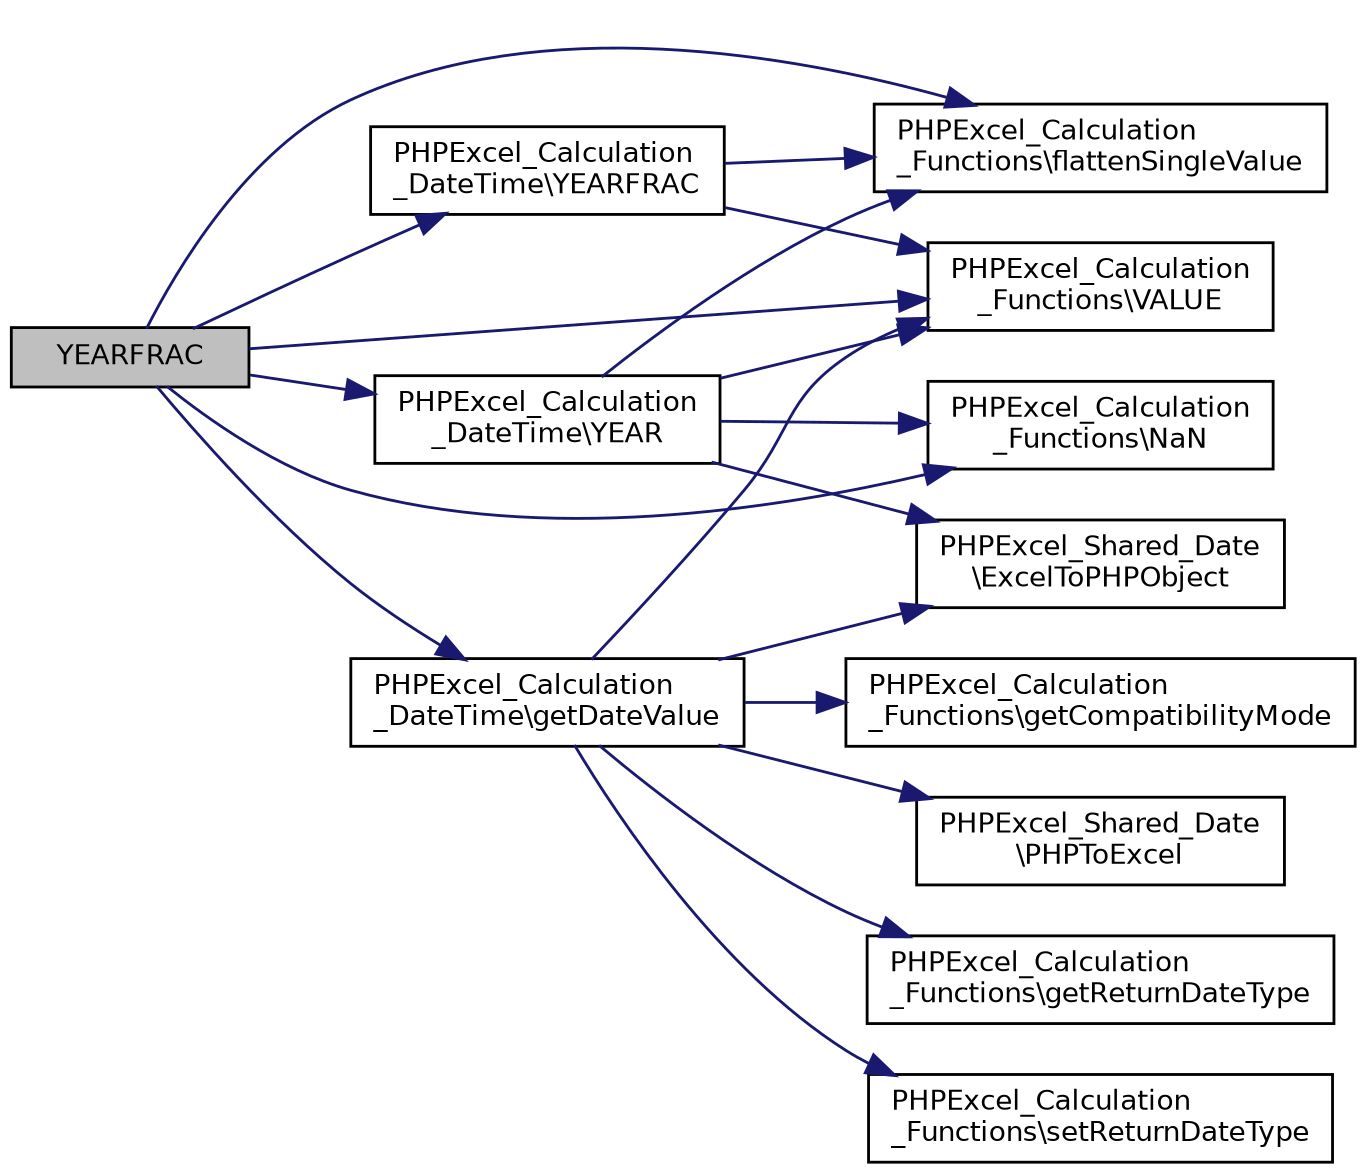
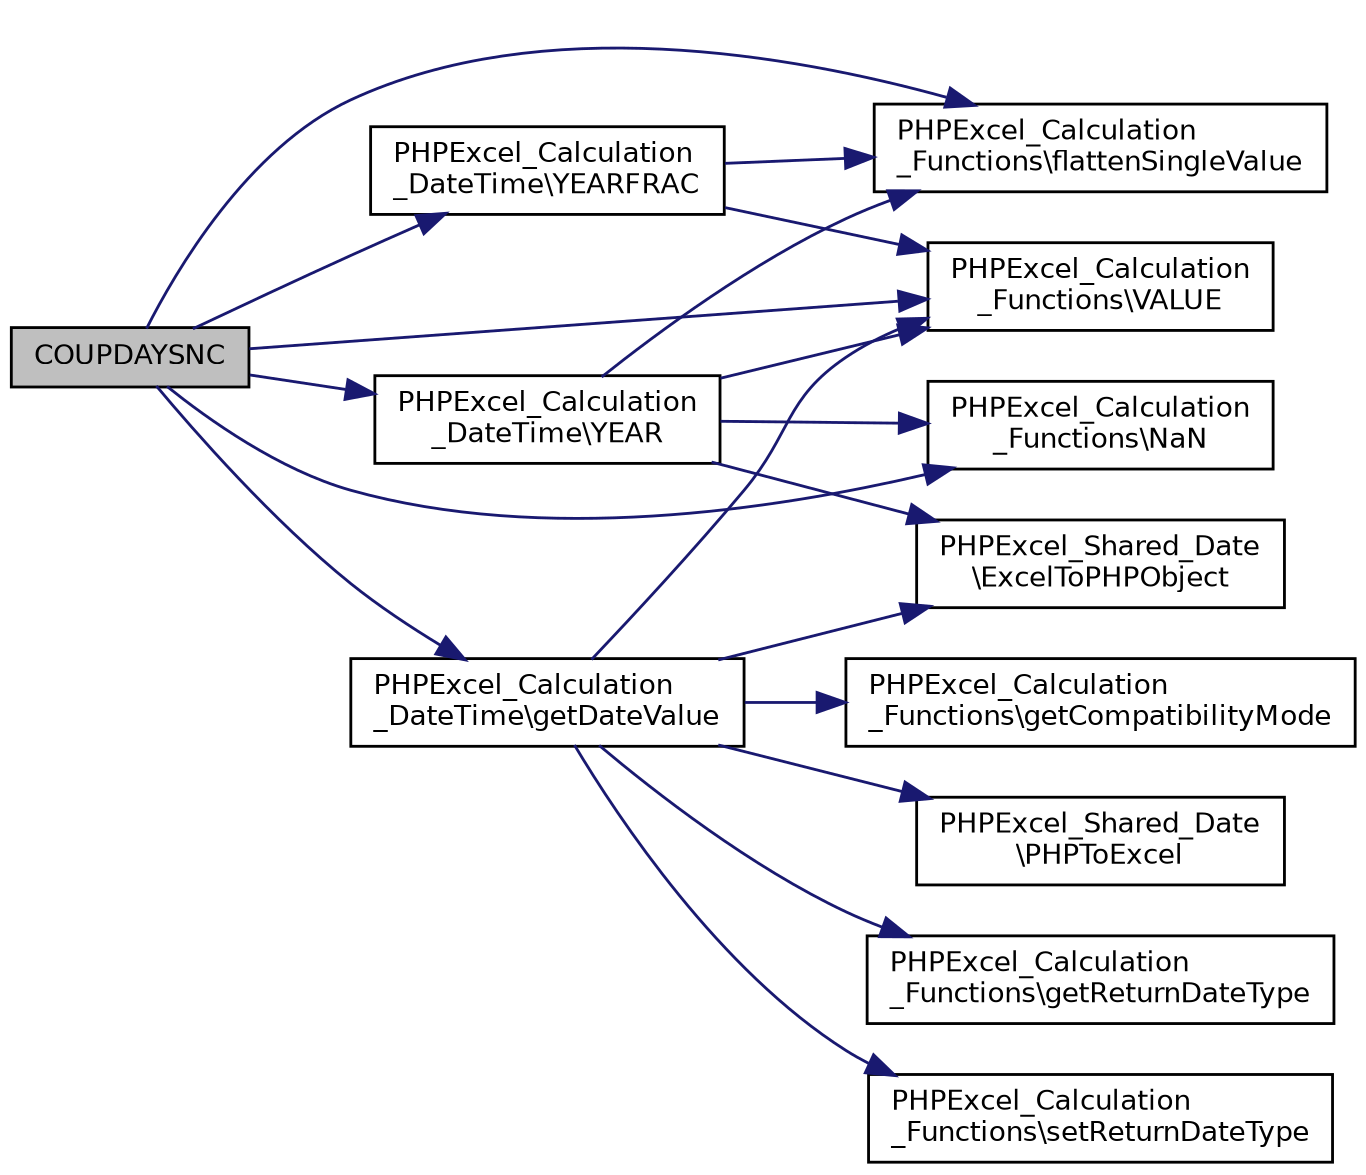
  digraph {
    rankdir=LR
    node [color=black fillcolor=white fontname=Helvetica fontsize=10 shape=record style=filled]
    edge [color=midnightblue fontname=Helvetica fontsize=10 labelfontname=Helvetica labelfontsize=10 style=solid]
-   n1 [fillcolor=grey75 fontcolor=black height=0.2 label=YEARFRAC width=0.4]
+   n1 [fillcolor=grey75 fontcolor=black height=0.2 label=COUPDAYSNC width=0.4]
    n2 [height=0.2 label="PHPExcel_Calculation\l_Functions\\flattenSingleValue" width=0.4]
    n3 [height=0.2 label="PHPExcel_Calculation\l_DateTime\\getDateValue" width=0.4]
    n4 [height=0.2 label="PHPExcel_Calculation\l_Functions\\VALUE" width=0.4]
    Node60 [height=0.2 label="PHPExcel_Calculation\l_Functions\\NaN" width=0.4]
    n6 [height=0.2 label="PHPExcel_Calculation\l_DateTime\\YEAR" width=0.4]
    n7 [height=0.2 label="PHPExcel_Calculation\l_DateTime\\YEARFRAC" width=0.4]
    n8 [height=0.2 label="PHPExcel_Calculation\l_Functions\\getCompatibilityMode" width=0.4]
    n9 [height=0.2 label="PHPExcel_Shared_Date\l\\PHPToExcel" width=0.4]
    n10 [height=0.2 label="PHPExcel_Calculation\l_Functions\\getReturnDateType" width=0.4]
    n11 [height=0.2 label="PHPExcel_Calculation\l_Functions\\setReturnDateType" width=0.4]
    n12 [height=0.2 label="PHPExcel_Shared_Date\l\\ExcelToPHPObject" width=0.4]
    n1 -> n2
    n1 -> n3
    n1 -> n4
    n1 -> Node60
    n1 -> n6
    n1 -> n7
    n3 -> n4
    n3 -> n8
    n3 -> n9
    n3 -> n10
    n3 -> n11
    n3 -> n12
    n6 -> n2
    n6 -> n4
    n6 -> Node60
    n6 -> n12
    n7 -> n2
    n7 -> n4
  }
